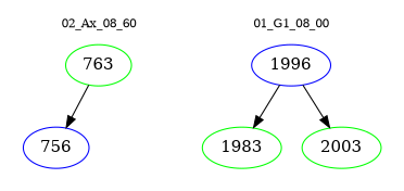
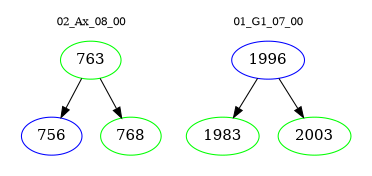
  digraph {
    node [color=green]
    edge [color=black]
    n1 [label=763]
    n2 [color=blue label=756]
+   n3 [label=768]
    n4 [color=blue label=1996]
    n5 [label=1983]
    n6 [label=2003]
    subgraph cluster_1 {
      color=white
      fontsize=10
-     label="02_Ax_08_60"
+     label="02_Ax_08_00"
      n1
      n2
+     n3
    }
    subgraph cluster_2 {
      color=white
      fontsize=10
-     label="01_G1_08_00"
+     label="01_G1_07_00"
      n4
      n5
      n6
    }
    n1 -> n2
+   n1 -> n3
    n4 -> n5
    n4 -> n6
  }
